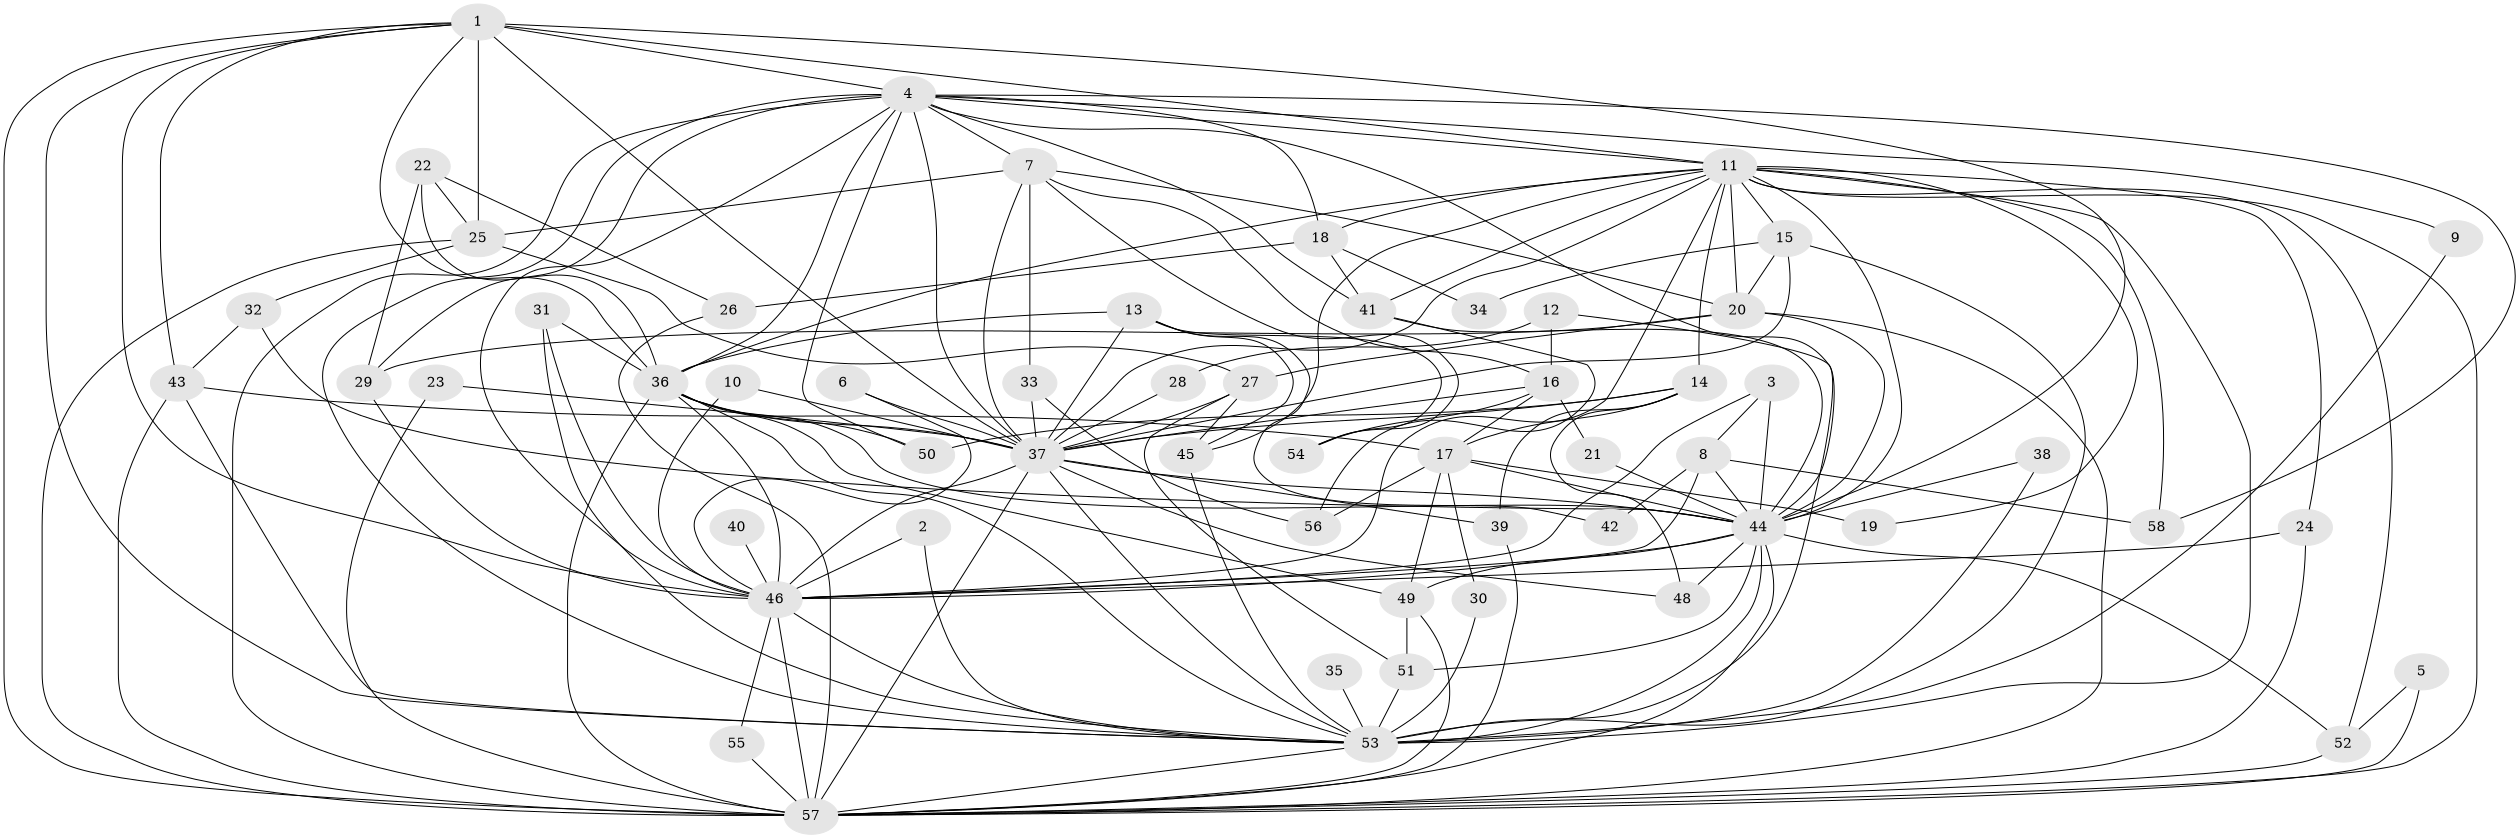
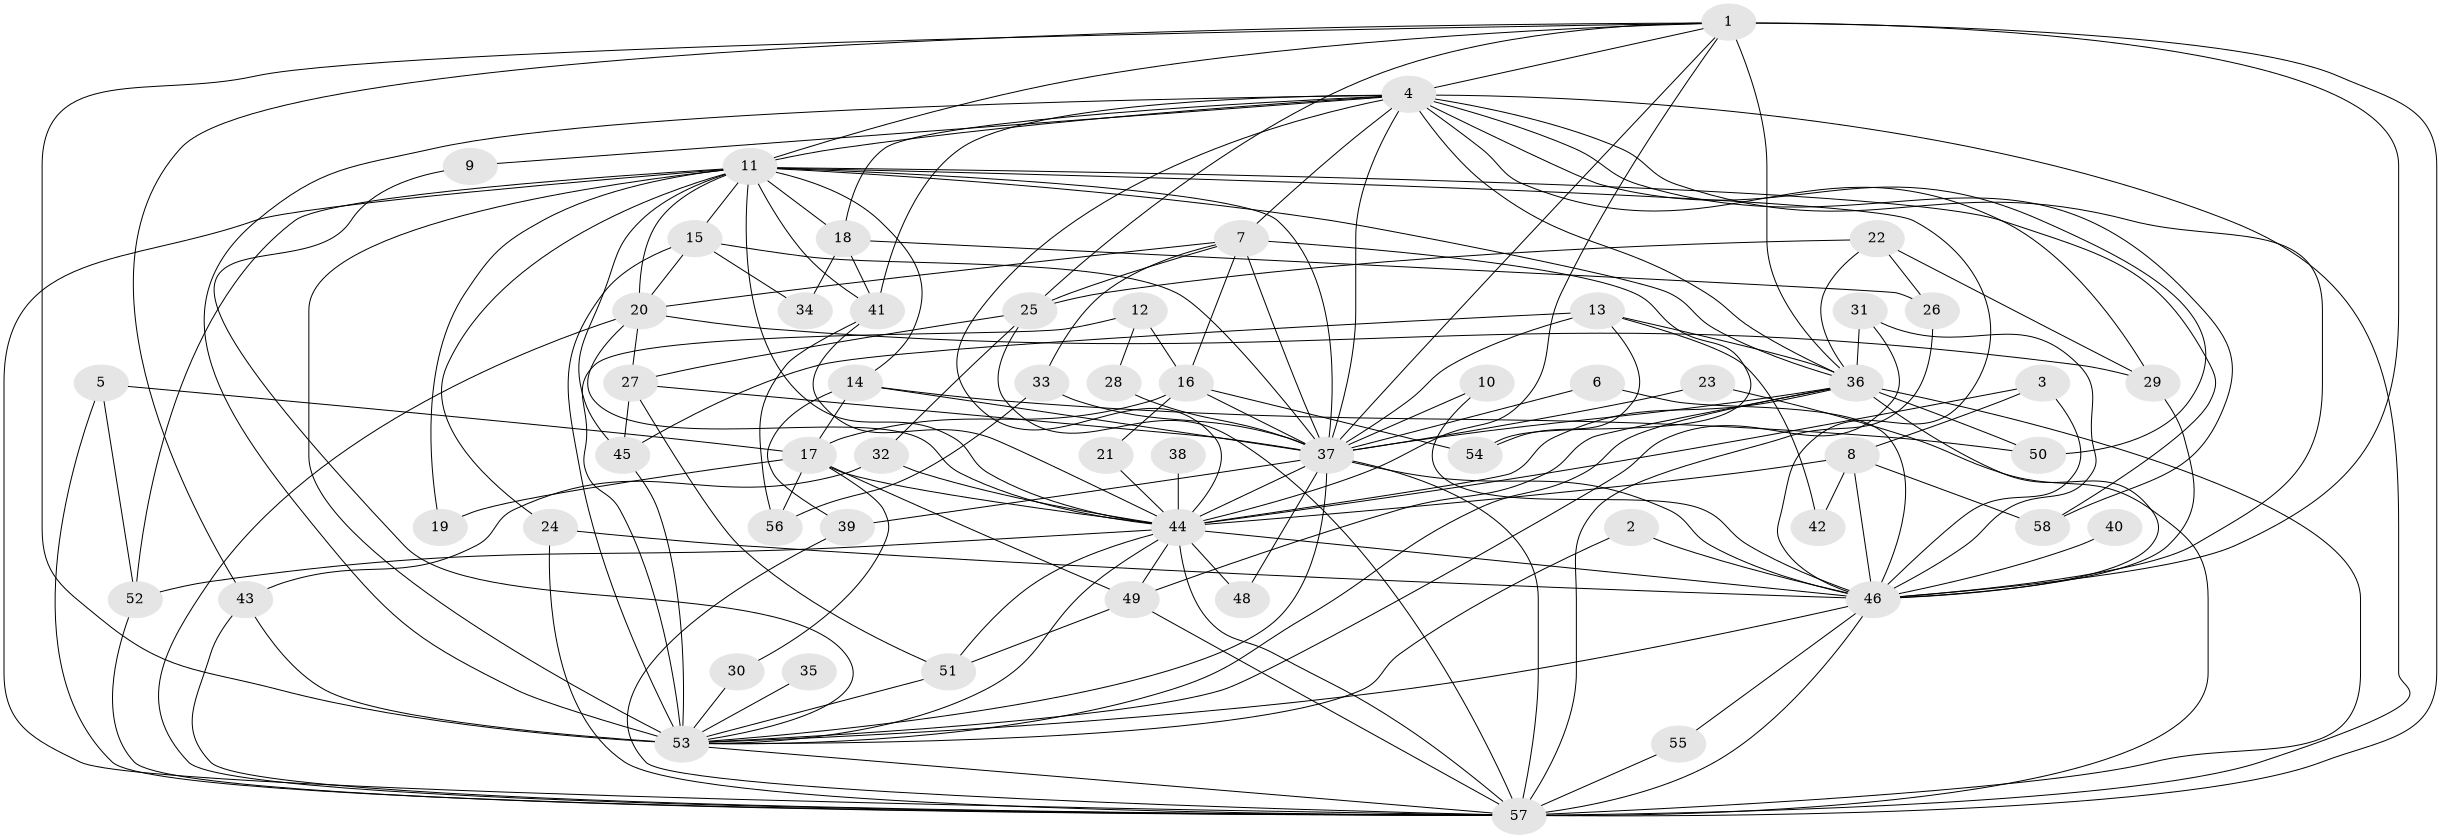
  graph {
    node [color=gray90 style=filled]
    edge [weight=1.0]
    1
    4
    11
    25
    36
    37
    43
    44
    46
    53
    57
    7
    9
    18
    29
    41
    50
    58
    52
    20
    14
    15
    19
    24
    45
    27
    32
    49
    39
    48
    51
    55
    2
    3
    8
    42
    16
    33
    54
    34
    26
    56
    5
    17
    30
    6
    21
    10
    12
    28
    13
    22
    23
    31
    35
    38
    40
    1 -- 4 [weight=2.0]
    1 -- 11 [weight=2.0]
    1 -- 25
    1 -- 36 [weight=2.0]
    1 -- 37 [weight=4.0]
    1 -- 43
    1 -- 44 [weight=2.0]
    1 -- 46 [weight=3.0]
    1 -- 53 [weight=2.0]
    1 -- 57 [weight=2.0]
    4 -- 11 [weight=2.0]
    4 -- 36 [weight=2.0]
    4 -- 37
    4 -- 44
    4 -- 46
    4 -- 53
    4 -- 57 [weight=3.0]
    4 -- 7
    4 -- 9
    4 -- 18 [weight=3.0]
    4 -- 29
    4 -- 41
    4 -- 50
    4 -- 58
    11 -- 36
    11 -- 37
    11 -- 44
    11 -- 46 [weight=2.0]
    11 -- 53 [weight=5.0]
    11 -- 57
    11 -- 18
    11 -- 41 [weight=2.0]
    11 -- 58
    11 -- 52
    11 -- 20 [weight=2.0]
    11 -- 14
    11 -- 15
    11 -- 19
    11 -- 24
    11 -- 45
    25 -- 57
    25 -- 27
    25 -- 32
    36 -- 37
    36 -- 44
    36 -- 46
    36 -- 53
    36 -- 57 [weight=2.0]
    36 -- 50
    36 -- 49
    37 -- 44 [weight=3.0]
    37 -- 46
    37 -- 53
    37 -- 57
    37 -- 39
    37 -- 48
    43 -- 53
    43 -- 57
    44 -- 46
    44 -- 53
    44 -- 57
    44 -- 52
    44 -- 49 [weight=2.0]
    44 -- 48
    44 -- 51
    46 -- 53
    46 -- 57
    46 -- 55
    53 -- 57
    7 -- 25
    7 -- 37
    7 -- 20
    7 -- 16
    7 -- 33
    7 -- 54
    9 -- 53
    18 -- 41
    18 -- 34
    18 -- 26
    29 -- 46
    41 -- 44
    41 -- 56
    52 -- 57 [weight=2.0]
    20 -- 44
    20 -- 57
    20 -- 29
    20 -- 27
    14 -- 37
    14 -- 50
    14 -- 39
-   14 -- 48
    14 -- 17
    15 -- 37
    15 -- 53
    15 -- 20
    15 -- 34
    24 -- 46
    24 -- 57
    45 -- 53
    27 -- 37
    27 -- 45
    27 -- 51
    32 -- 43
    32 -- 44
    49 -- 57
    49 -- 51
    39 -- 57
    51 -- 53
    55 -- 57
    2 -- 46
    2 -- 53
    3 -- 44
    3 -- 46
    3 -- 8
    8 -- 44
    8 -- 46
    8 -- 58
    8 -- 42
    16 -- 37
    16 -- 54
    16 -- 17
    16 -- 21
    33 -- 37
    33 -- 56
    26 -- 57
    5 -- 57
    5 -- 52
-   43 -- 17
+   5 -- 17
    17 -- 44
    17 -- 19
    17 -- 49
    17 -- 56
    17 -- 30
    30 -- 53
    6 -- 37
    6 -- 46
    21 -- 44 [weight=2.0]
    10 -- 37
    10 -- 46
    12 -- 53
    12 -- 16
    12 -- 28
    28 -- 37
    13 -- 36
    13 -- 37
    13 -- 45
    13 -- 42
    13 -- 54
    22 -- 25
    22 -- 36
    22 -- 29
    22 -- 26
    23 -- 37
    23 -- 57
    31 -- 36
    31 -- 46
    31 -- 53
    35 -- 53
    38 -- 44
-   38 -- 53
    40 -- 46
  }
